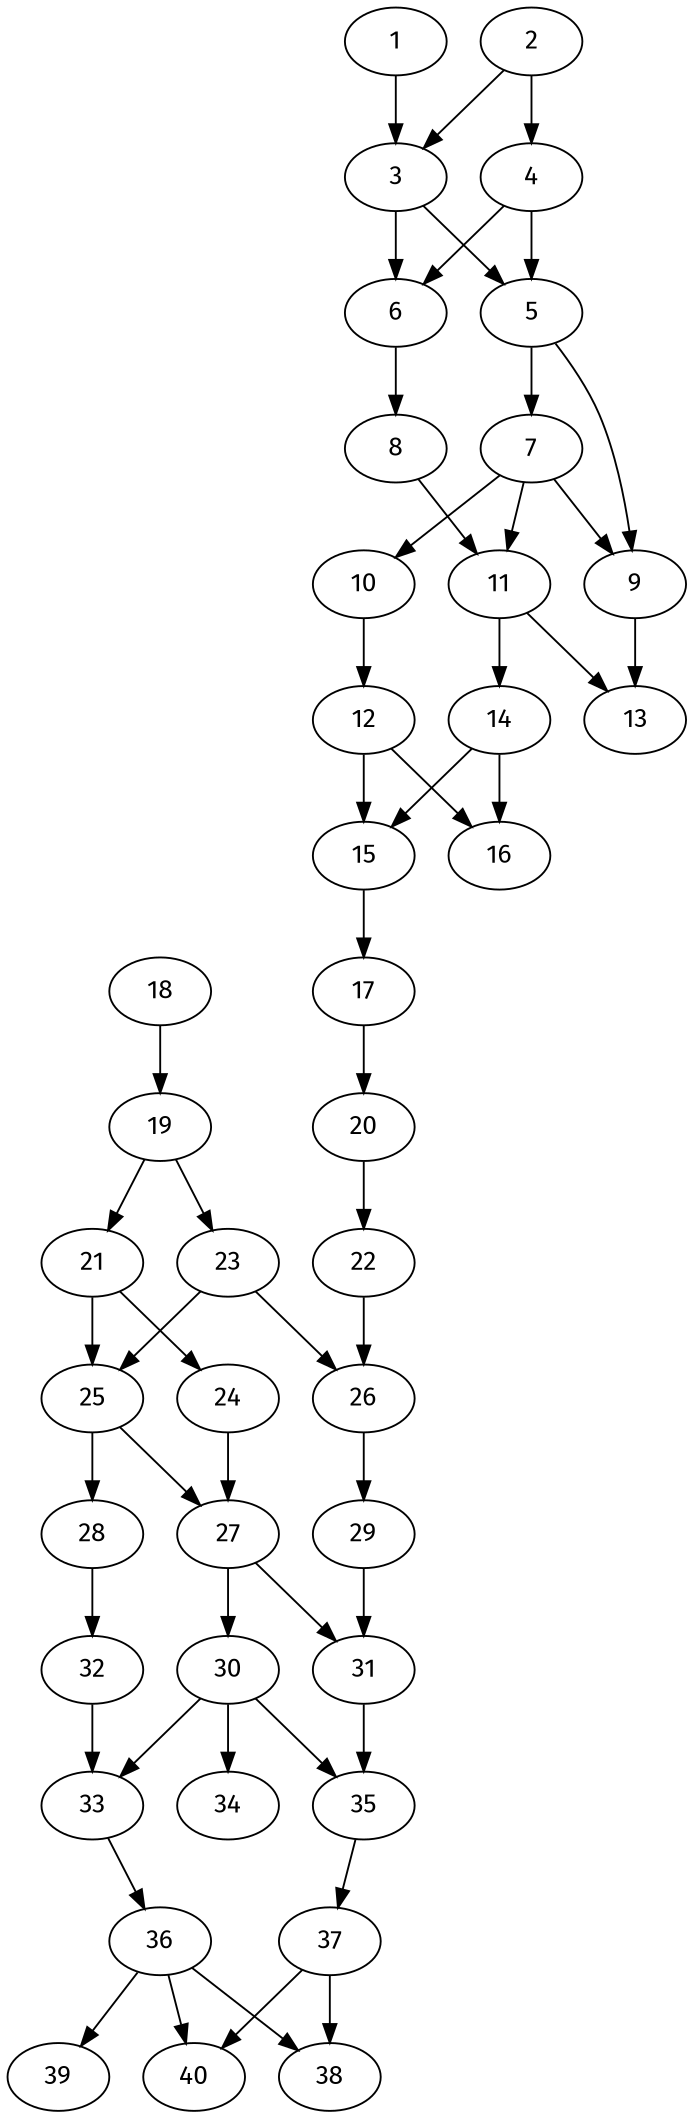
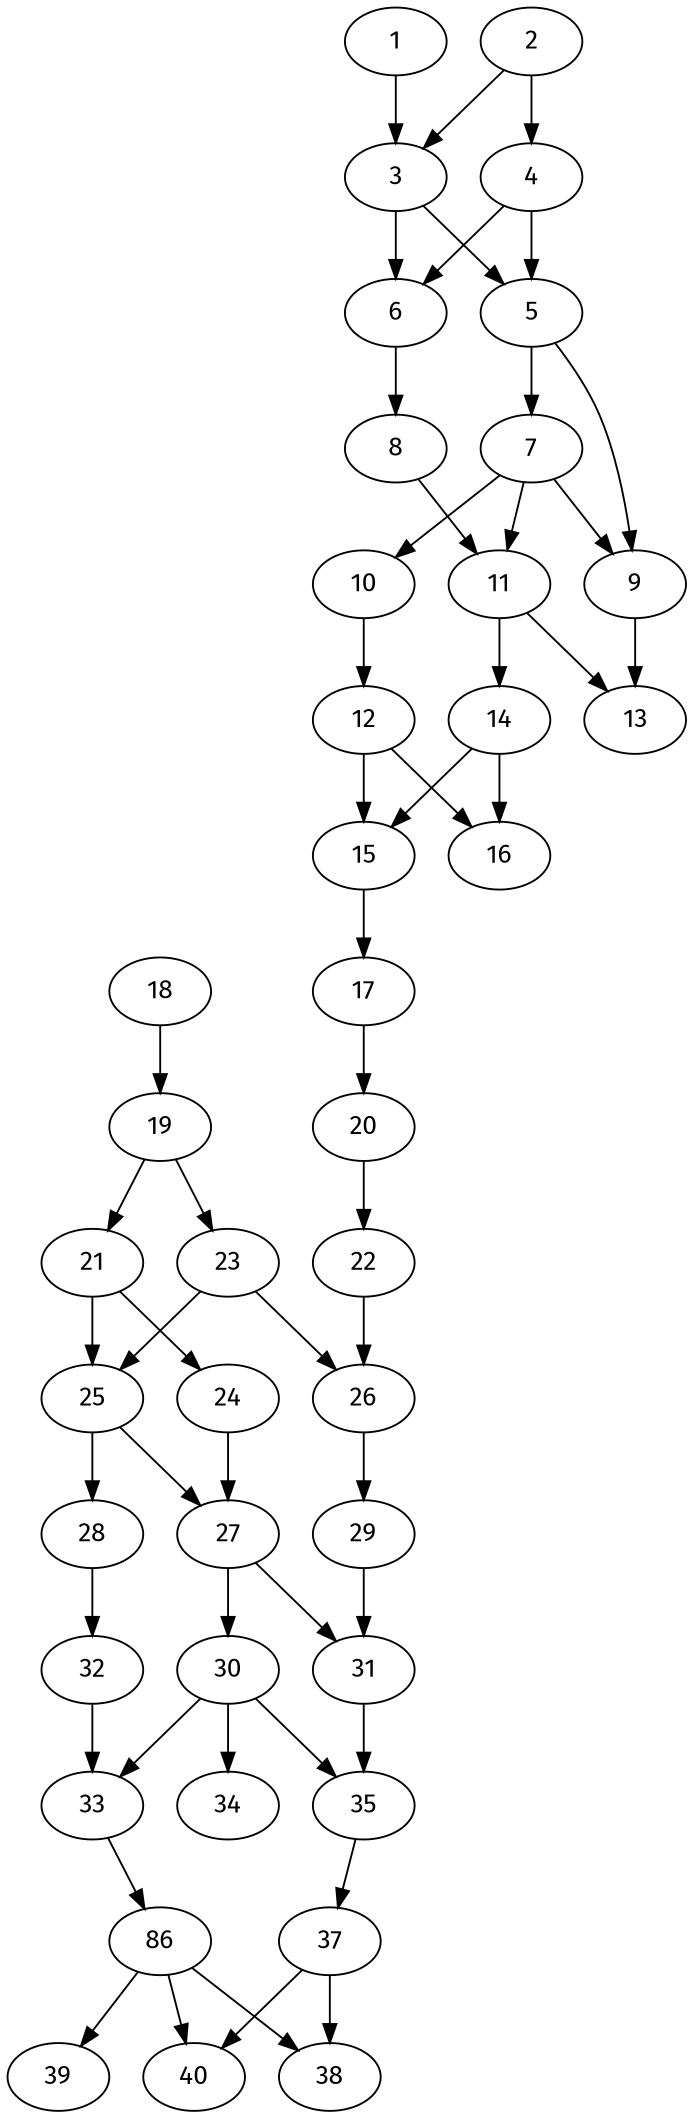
  digraph {
    fontname="Fira Sans"
    node [alpha=0.19 fontname="Fira Sans"]
    edge [fontname="Fira Sans"]
    1 [alpha=0.07 expect_size=13133824]
    3 [expect_size=16877568]
    5 [alpha=0.20 expect_size=26677248]
    6 [alpha=0.09 expect_size=27332608]
    7 [alpha=0.02 expect_size=47012864]
    9 [alpha=0.05 expect_size=50406400]
    8 [alpha=0.10 expect_size=15444992]
    2 [alpha=0.16 expect_size=40390656]
    4 [alpha=0.10 expect_size=10422272]
    10 [alpha=0.14 expect_size=27624448]
    11 [alpha=0.15 expect_size=6694912]
    13 [alpha=0.05 expect_size=12710912]
    12 [alpha=0.06 expect_size=22883328]
    14 [alpha=0.10 expect_size=11074560]
    15 [expect_size=34888704]
    16 [alpha=0.17 expect_size=34794496]
    17 [alpha=0.06 expect_size=8612864]
    20 [alpha=0.14 expect_size=48874496]
    18 [alpha=0.03 expect_size=14310400]
    19 [alpha=0.12 expect_size=37325824]
    22 [expect_size=24742912]
    21 [expect_size=35717120]
    23 [alpha=0.04 expect_size=39267328]
    26 [alpha=0.13 expect_size=27557888]
    24 [alpha=0.11 expect_size=52054016]
    25 [alpha=0.08 expect_size=29042688]
    27 [alpha=0.17 expect_size=19850240]
    28 [alpha=0.04 expect_size=34488320]
    29 [alpha=0.11 expect_size=42604544]
    30 [alpha=0.08 expect_size=23997440]
    31 [alpha=0.04 expect_size=9725952]
    32 [alpha=0.09 expect_size=7681024]
    33 [alpha=0.16 expect_size=5825536]
    34 [alpha=0.07 expect_size=15794176]
    35 [alpha=0.09 expect_size=42767360]
-   36 [alpha=0.04 expect_size=13807616]
+   36 [alpha=0.04 expect_size=13807616 label=86]
    37 [alpha=0.01 expect_size=45377536]
    38 [alpha=0.01 expect_size=37690368]
    39 [alpha=0.15 expect_size=48132096]
    40 [alpha=0.08 expect_size=27498496]
    1 -> 3
    3 -> 5
    3 -> 6
    5 -> 7
    5 -> 9
    6 -> 8
    7 -> 9
    7 -> 10
    7 -> 11
    9 -> 13
    8 -> 11
    2 -> 3
    2 -> 4
    4 -> 5
    4 -> 6
    10 -> 12
    11 -> 13
    11 -> 14
    12 -> 15
    12 -> 16
    14 -> 15
    14 -> 16
    15 -> 17
    17 -> 20
    20 -> 22
    18 -> 19
    19 -> 21
    19 -> 23
    22 -> 26
    21 -> 24
    21 -> 25
    23 -> 26
    23 -> 25
    26 -> 29
    24 -> 27
    25 -> 27
    25 -> 28
    27 -> 30
    27 -> 31
    28 -> 32
    29 -> 31
    30 -> 33
    30 -> 34
    30 -> 35
    31 -> 35
    32 -> 33
    33 -> 36
    35 -> 37
    36 -> 38
    36 -> 39
    36 -> 40
    37 -> 38
    37 -> 40
  }
